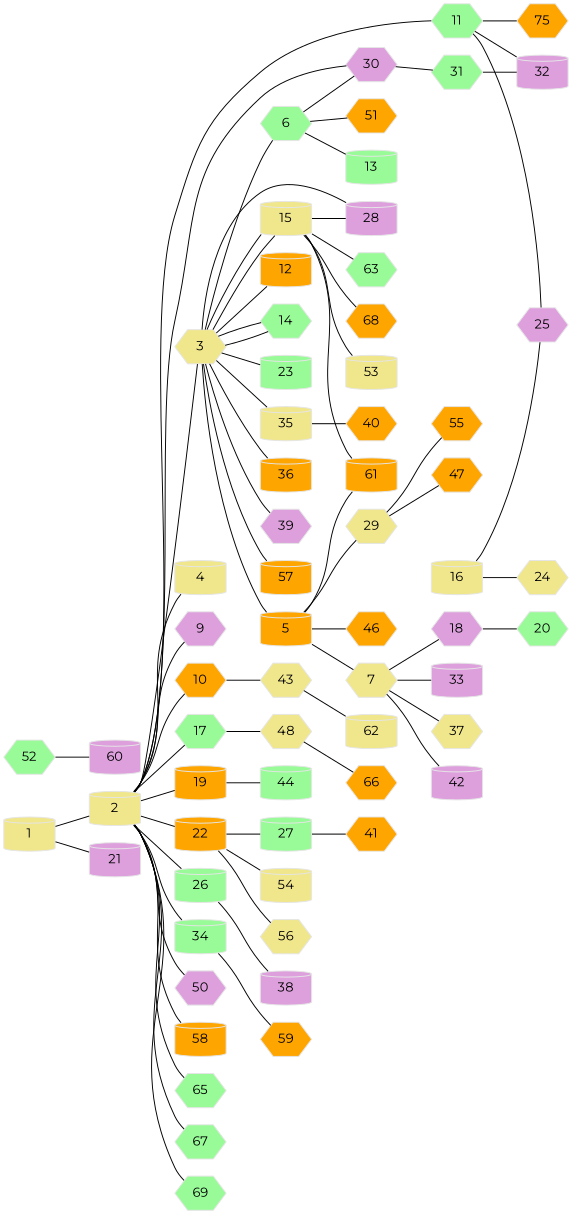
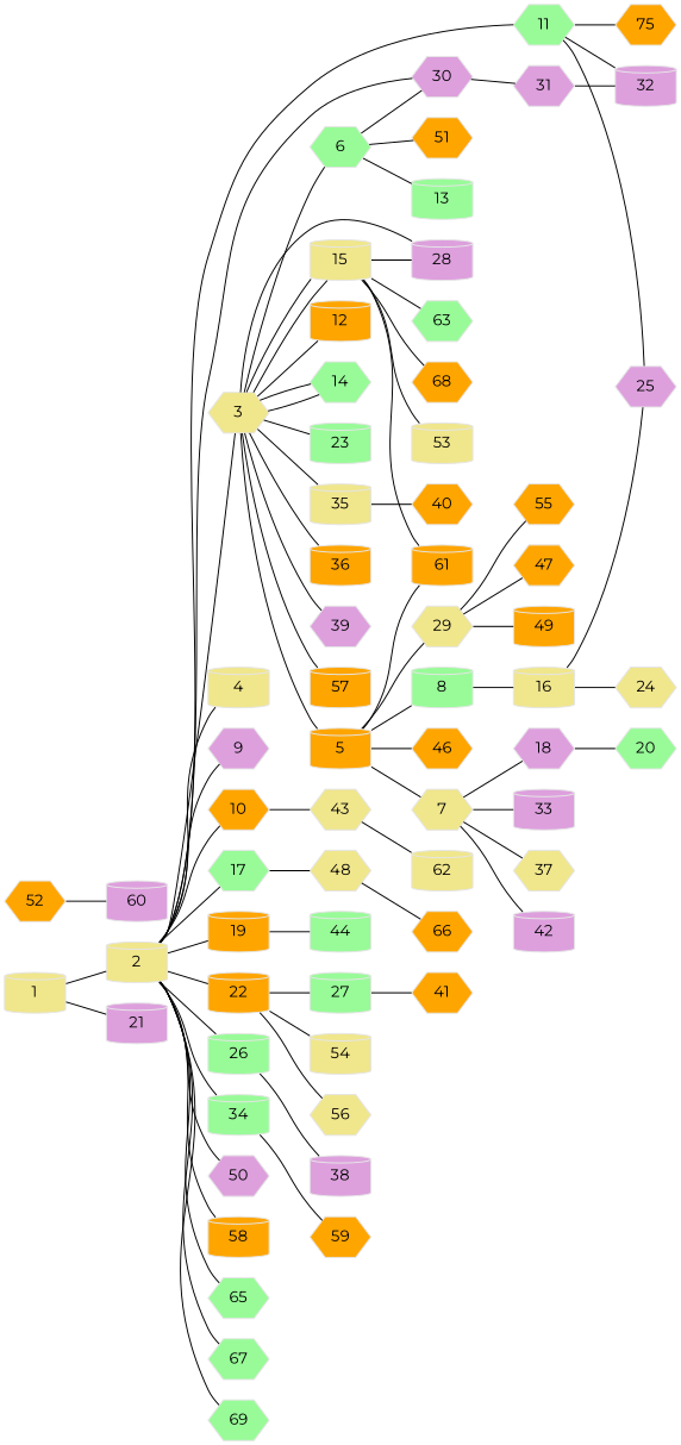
  graph {
    fontname=Montserrat
    rankdir=LR
    node [color=gray90 fillcolor=orange fontname=Montserrat shape=hexagon style=filled]
    edge [fontname=Montserrat]
    1 [fillcolor=khaki shape=cylinder]
    2 [fillcolor=khaki shape=cylinder]
    21 [fillcolor=plum shape=cylinder]
    3 [fillcolor=khaki]
    4 [fillcolor=khaki shape=cylinder]
    9 [fillcolor=plum]
    10
    11 [fillcolor=palegreen]
    17 [fillcolor=palegreen]
    19 [shape=cylinder]
    22 [shape=cylinder]
    26 [fillcolor=palegreen shape=cylinder]
    30 [fillcolor=plum]
    34 [fillcolor=palegreen shape=cylinder]
    50 [fillcolor=plum]
    58 [shape=cylinder]
    65 [fillcolor=palegreen]
    67 [fillcolor=palegreen]
    69 [fillcolor=palegreen]
    5 [shape=cylinder]
    6 [fillcolor=palegreen]
    12 [shape=cylinder]
    14 [fillcolor=palegreen]
    15 [fillcolor=khaki shape=cylinder]
    23 [fillcolor=palegreen shape=cylinder]
    28 [fillcolor=plum shape=cylinder]
    35 [fillcolor=khaki shape=cylinder]
    36 [shape=cylinder]
    39 [fillcolor=plum]
    57 [shape=cylinder]
    43 [fillcolor=khaki]
    25 [fillcolor=plum]
    32 [fillcolor=plum shape=cylinder]
    n34 [label=75]
    48 [fillcolor=khaki]
    44 [fillcolor=palegreen shape=cylinder]
    27 [fillcolor=palegreen shape=cylinder]
    54 [fillcolor=khaki shape=cylinder]
    56 [fillcolor=khaki]
    38 [fillcolor=plum shape=cylinder]
-   31 [fillcolor=palegreen]
+   31 [fillcolor=plum]
    59
    7 [fillcolor=khaki]
+   8 [fillcolor=palegreen shape=cylinder]
    29 [fillcolor=khaki]
    46
    61 [shape=cylinder]
    13 [fillcolor=palegreen shape=cylinder]
    51
    53 [fillcolor=khaki shape=cylinder]
    63 [fillcolor=palegreen]
    68
    40
    18 [fillcolor=plum]
    33 [fillcolor=plum shape=cylinder]
    37 [fillcolor=khaki]
    42 [fillcolor=plum shape=cylinder]
    16 [fillcolor=khaki shape=cylinder]
    47
+   49 [shape=cylinder]
    55
    20 [fillcolor=palegreen]
    24 [fillcolor=khaki]
    62 [fillcolor=khaki shape=cylinder]
    66
    41
-   52 [fillcolor=palegreen]
+   52
    60 [fillcolor=plum shape=cylinder]
    1 -- 2
    1 -- 21
    2 -- 3
    2 -- 4
    2 -- 9
    2 -- 10
    2 -- 11
    2 -- 17
    2 -- 19
    2 -- 22
    2 -- 26
    2 -- 30
    2 -- 34
    2 -- 50
    2 -- 58
    2 -- 65
    2 -- 67
    2 -- 69
    3 -- 5
    3 -- 6
    3 -- 12
    3 -- 14
    3 -- 14
    3 -- 15
    3 -- 15
    3 -- 23
    3 -- 28
    3 -- 35
    3 -- 36
    3 -- 39
    3 -- 57
    10 -- 43
    11 -- 25
    11 -- 32
    11 -- n34
    17 -- 48
    19 -- 44
    22 -- 27
    22 -- 54
    22 -- 56
    26 -- 38
    30 -- 31
    34 -- 59
    5 -- 7
+   5 -- 8
    5 -- 29
    5 -- 46
    5 -- 61
    6 -- 30
    6 -- 13
    6 -- 51
    15 -- 28
    15 -- 61
    15 -- 53
    15 -- 63
    15 -- 68
    35 -- 40
    43 -- 62
    48 -- 66
    27 -- 41
    31 -- 32
    7 -- 18
    7 -- 33
    7 -- 37
    7 -- 42
+   8 -- 16
    29 -- 47
+   29 -- 49
    29 -- 55
    18 -- 20
    16 -- 25
    16 -- 24
    52 -- 60
  }
